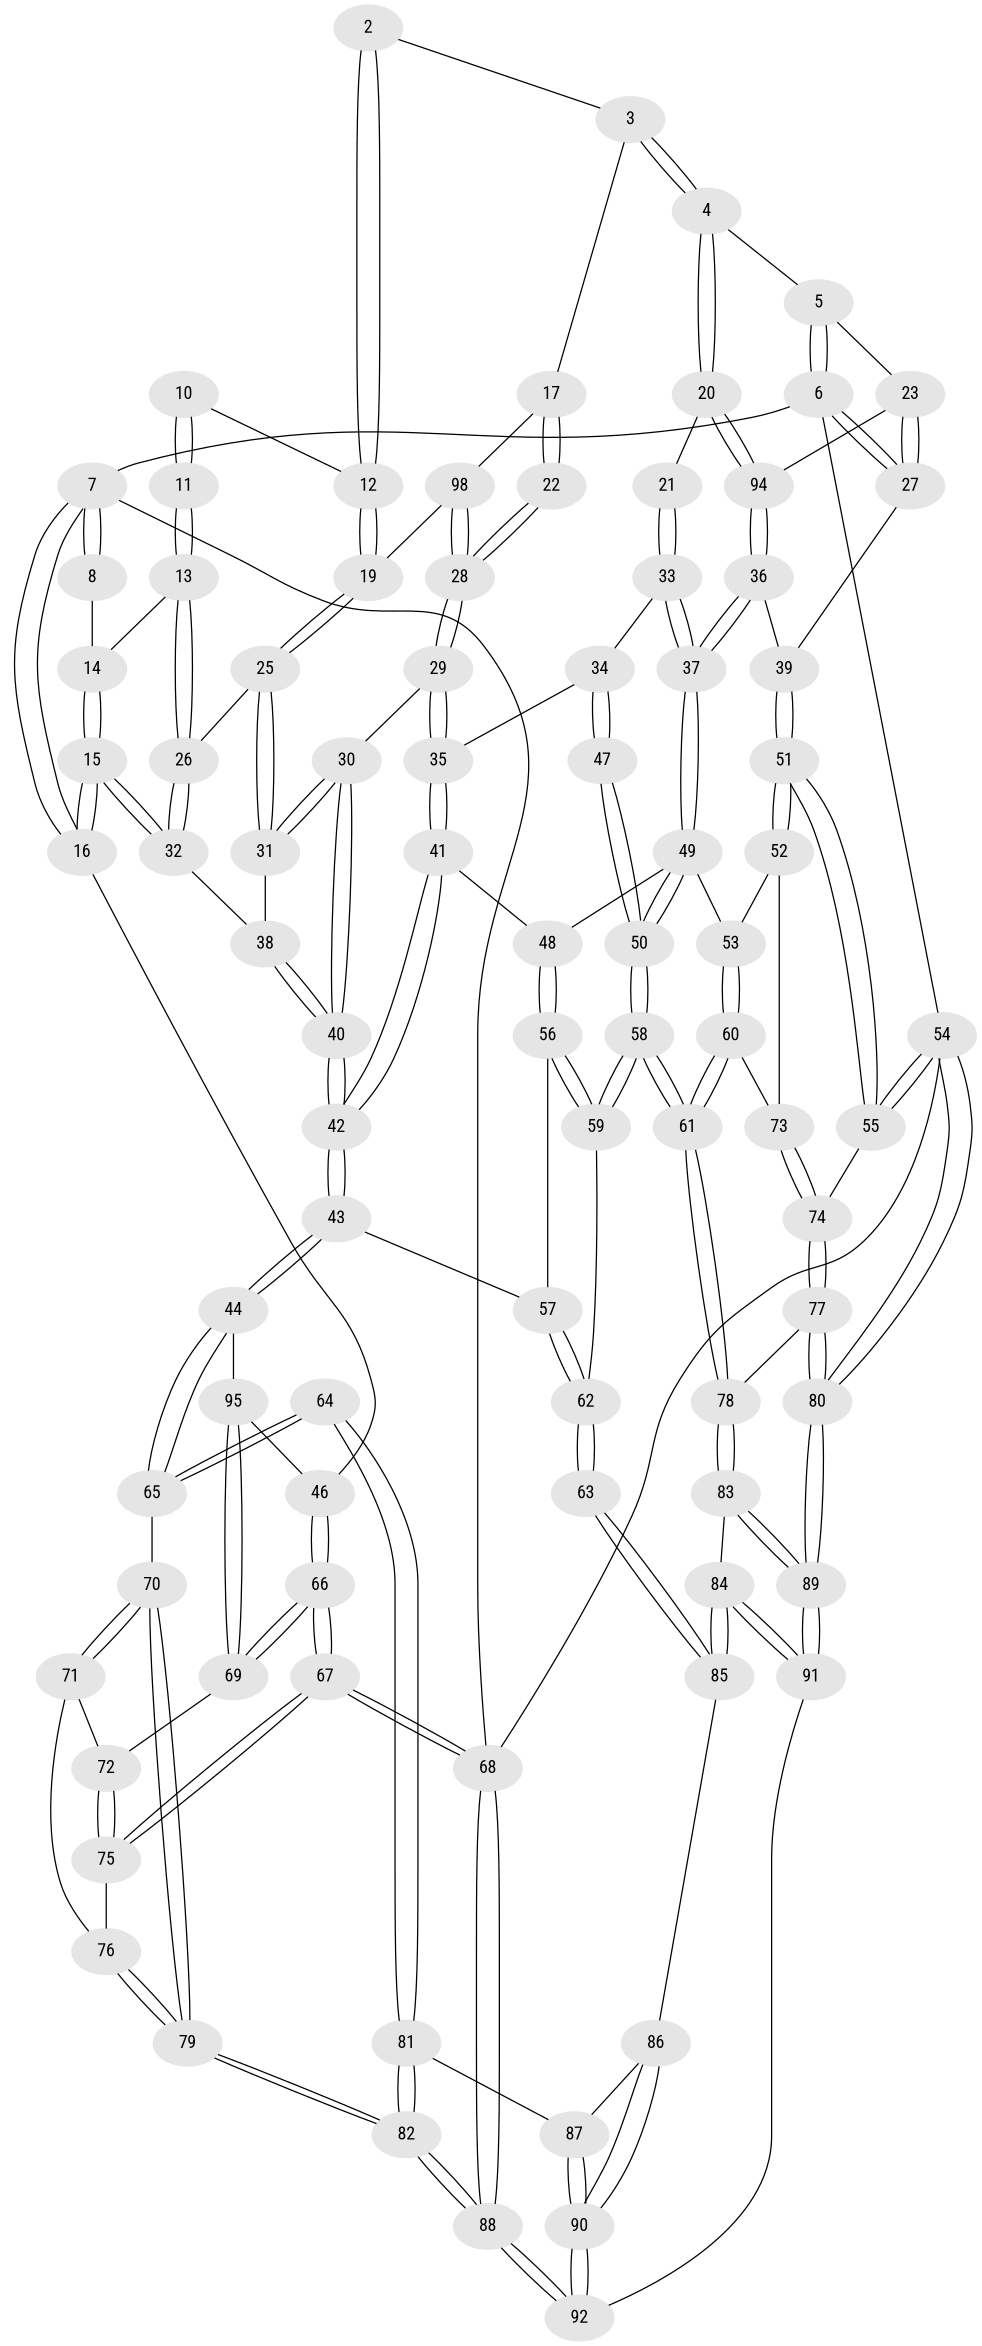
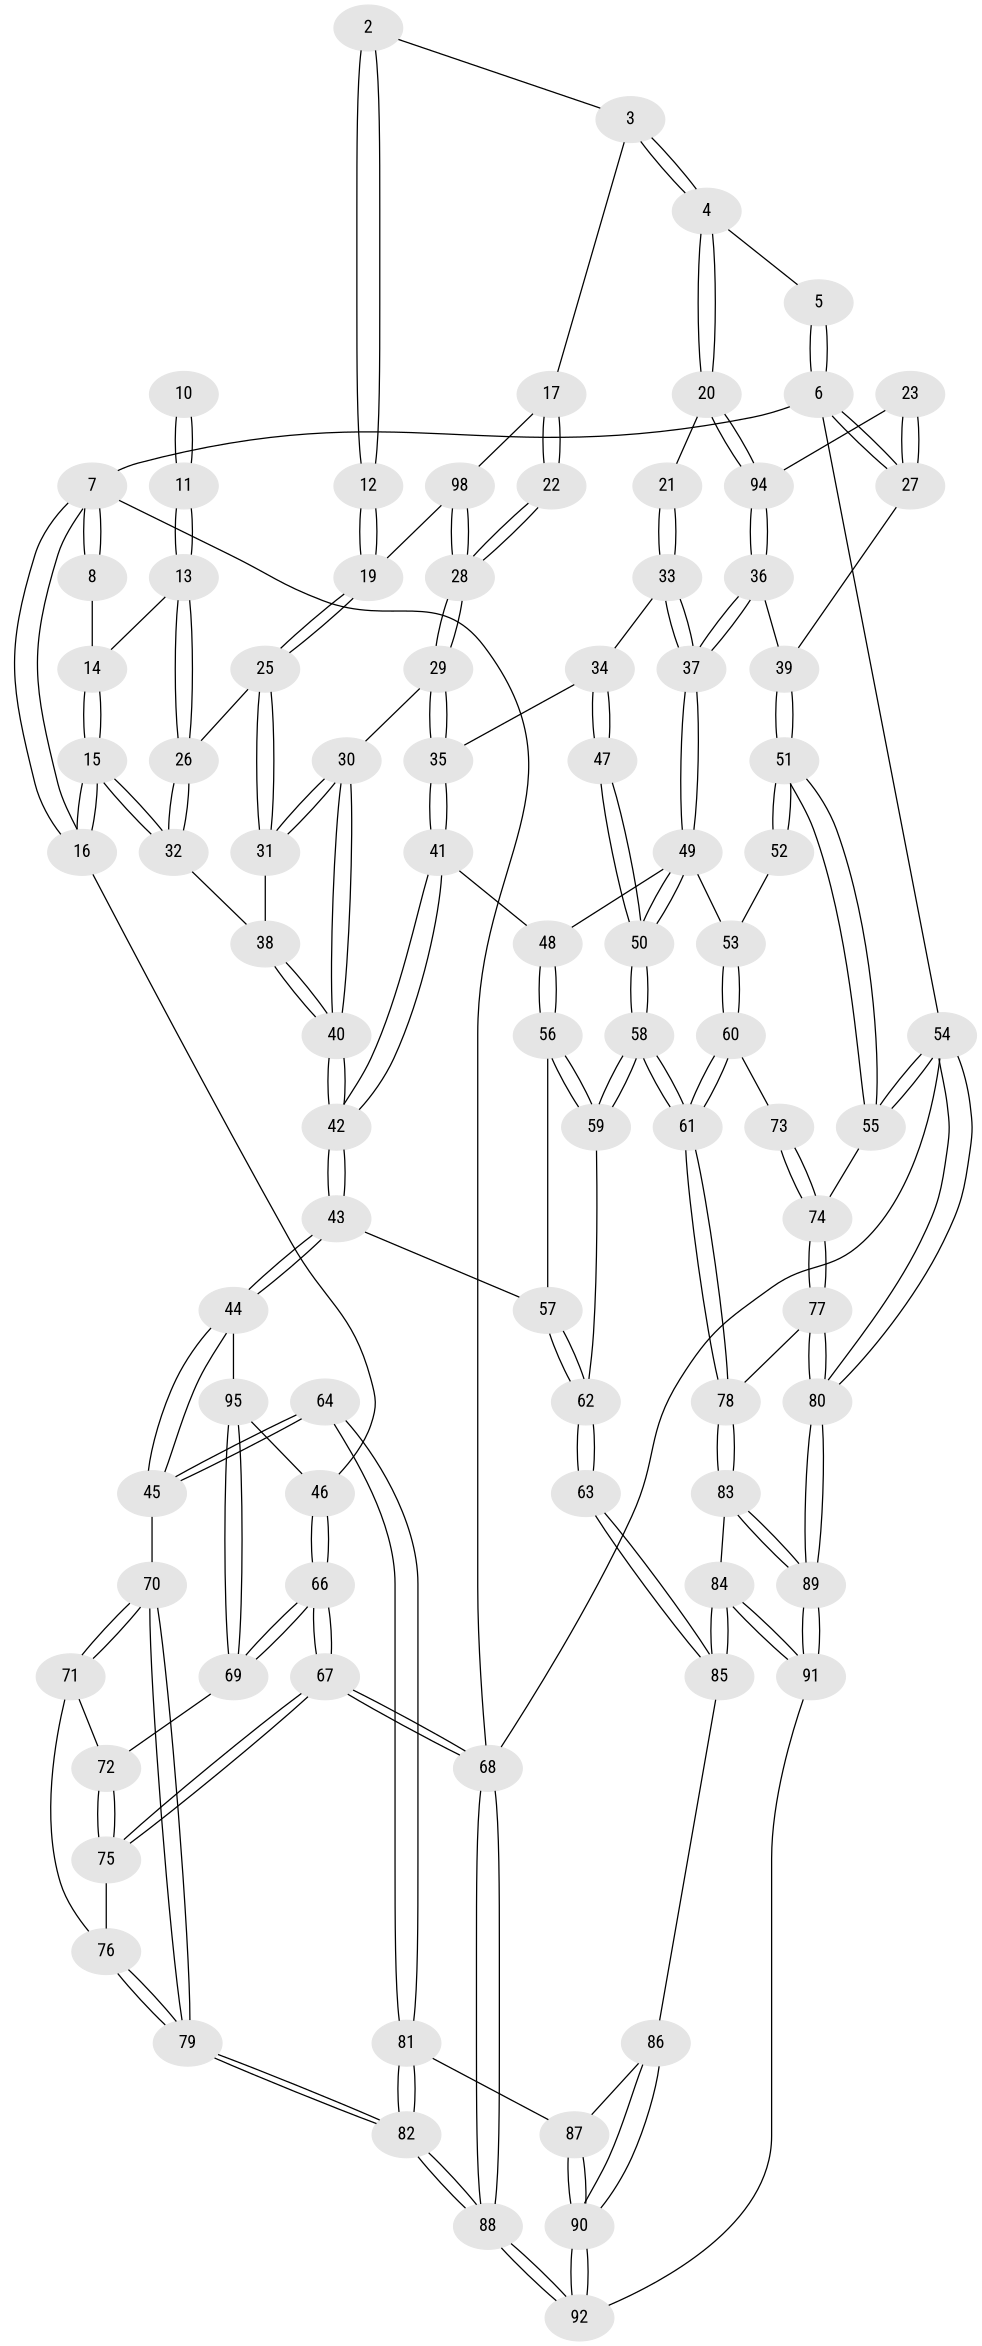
  graph {
    fontname="Roboto Condensed"
    node [color=gray90 fontname="Roboto Condensed" style=filled]
    edge [fontname="Roboto Condensed"]
    2
    3
    12
    10
    11
    4
    17
    19
    5
    20
    n11 [label=98]
    22
    6
    23
    21
    n16 [label=94]
    7
    27
    54
    8
    16
    68
    39
    55
    80
    14
    46
    88
    15
    13
    26
    25
    32
    38
    66
    28
    29
    31
    33
    36
    34
    37
    51
    30
    35
    40
    41
    42
    47
    49
    50
    48
    53
    52
    43
    56
    44
    57
    n59 [label=95]
-   65
+   65 [label=45]
    62
    69
    70
    72
    67
    58
    59
    60
    61
    73
    74
    89
    77
    63
    78
    83
    85
    64
    81
    86
    82
    87
    71
    79
    75
    76
    92
    84
    91
    90
    2 -- 3
    2 -- 12
    2 -- 12
    3 -- 4
    3 -- 4
    3 -- 17
    12 -- 19
    12 -- 19
-   10 -- 12
    10 -- 11
    10 -- 11
    11 -- 13
    11 -- 13
    4 -- 5
    4 -- 20
    4 -- 20
    17 -- n11
    17 -- 22
    17 -- 22
    19 -- 25
    19 -- 25
    5 -- 6
    5 -- 6
-   5 -- 23
    20 -- 21
    20 -- n16
    20 -- n16
    n11 -- 19
    n11 -- 28
    n11 -- 28
    22 -- 28
    22 -- 28
    6 -- 7
    6 -- 27
    6 -- 27
    6 -- 54
    23 -- n16
    23 -- 27
    23 -- 27
    21 -- 33
    21 -- 33
    n16 -- 36
    n16 -- 36
    7 -- 8
    7 -- 8
    7 -- 16
    7 -- 16
    7 -- 68
    27 -- 39
    54 -- 68
    54 -- 55
    54 -- 55
    54 -- 80
    54 -- 80
    8 -- 14
    16 -- 46
    68 -- 88
    68 -- 88
    39 -- 51
    39 -- 51
    55 -- 74
    80 -- 89
    80 -- 89
    14 -- 15
    14 -- 15
    46 -- 66
    46 -- 66
    88 -- 92
    88 -- 92
    15 -- 16
    15 -- 16
    15 -- 32
    15 -- 32
    13 -- 14
    13 -- 26
    13 -- 26
    26 -- 32
    26 -- 32
    25 -- 26
    25 -- 31
    25 -- 31
    32 -- 38
    38 -- 40
    38 -- 40
    66 -- 69
    66 -- 69
    66 -- 67
    66 -- 67
    28 -- 29
    28 -- 29
    29 -- 30
    29 -- 35
    29 -- 35
    31 -- 38
    33 -- 34
    33 -- 37
    33 -- 37
    36 -- 39
    36 -- 37
    36 -- 37
    34 -- 35
    34 -- 47
    34 -- 47
    37 -- 49
    37 -- 49
    51 -- 55
    51 -- 55
    51 -- 52
    51 -- 52
    30 -- 31
    30 -- 31
    30 -- 40
    30 -- 40
    35 -- 41
    35 -- 41
    40 -- 42
    40 -- 42
    41 -- 42
    41 -- 42
    41 -- 48
    42 -- 43
    42 -- 43
    47 -- 50
    47 -- 50
    49 -- 50
    49 -- 50
    49 -- 48
    49 -- 53
    50 -- 58
    50 -- 58
    48 -- 56
    48 -- 56
    53 -- 60
    53 -- 60
    52 -- 53
-   52 -- 73
    43 -- 44
    43 -- 44
    43 -- 57
    56 -- 57
    56 -- 59
    56 -- 59
    44 -- n59
    44 -- 65
    44 -- 65
    57 -- 62
    57 -- 62
    n59 -- 46
    n59 -- 69
    n59 -- 69
    65 -- 70
    62 -- 63
    62 -- 63
    69 -- 72
    70 -- 71
    70 -- 71
    70 -- 79
    70 -- 79
    72 -- 75
    72 -- 75
    67 -- 68
    67 -- 68
    67 -- 75
    67 -- 75
    58 -- 59
    58 -- 59
    58 -- 61
    58 -- 61
    59 -- 62
    60 -- 61
    60 -- 61
    60 -- 73
    61 -- 78
    61 -- 78
    73 -- 74
    73 -- 74
    74 -- 77
    74 -- 77
    89 -- 91
    89 -- 91
    77 -- 80
    77 -- 80
    77 -- 78
    63 -- 85
    63 -- 85
    78 -- 83
    78 -- 83
    83 -- 89
    83 -- 89
    83 -- 84
    85 -- 86
    64 -- 65
    64 -- 65
    64 -- 81
    64 -- 81
    81 -- 82
    81 -- 82
    81 -- 87
    86 -- 87
    86 -- 90
    86 -- 90
    82 -- 88
    82 -- 88
    87 -- 90
    87 -- 90
    71 -- 72
    71 -- 76
    79 -- 82
    79 -- 82
    75 -- 76
    76 -- 79
    76 -- 79
    84 -- 85
    84 -- 85
    84 -- 91
    84 -- 91
    91 -- 92
    90 -- 92
    90 -- 92
  }
